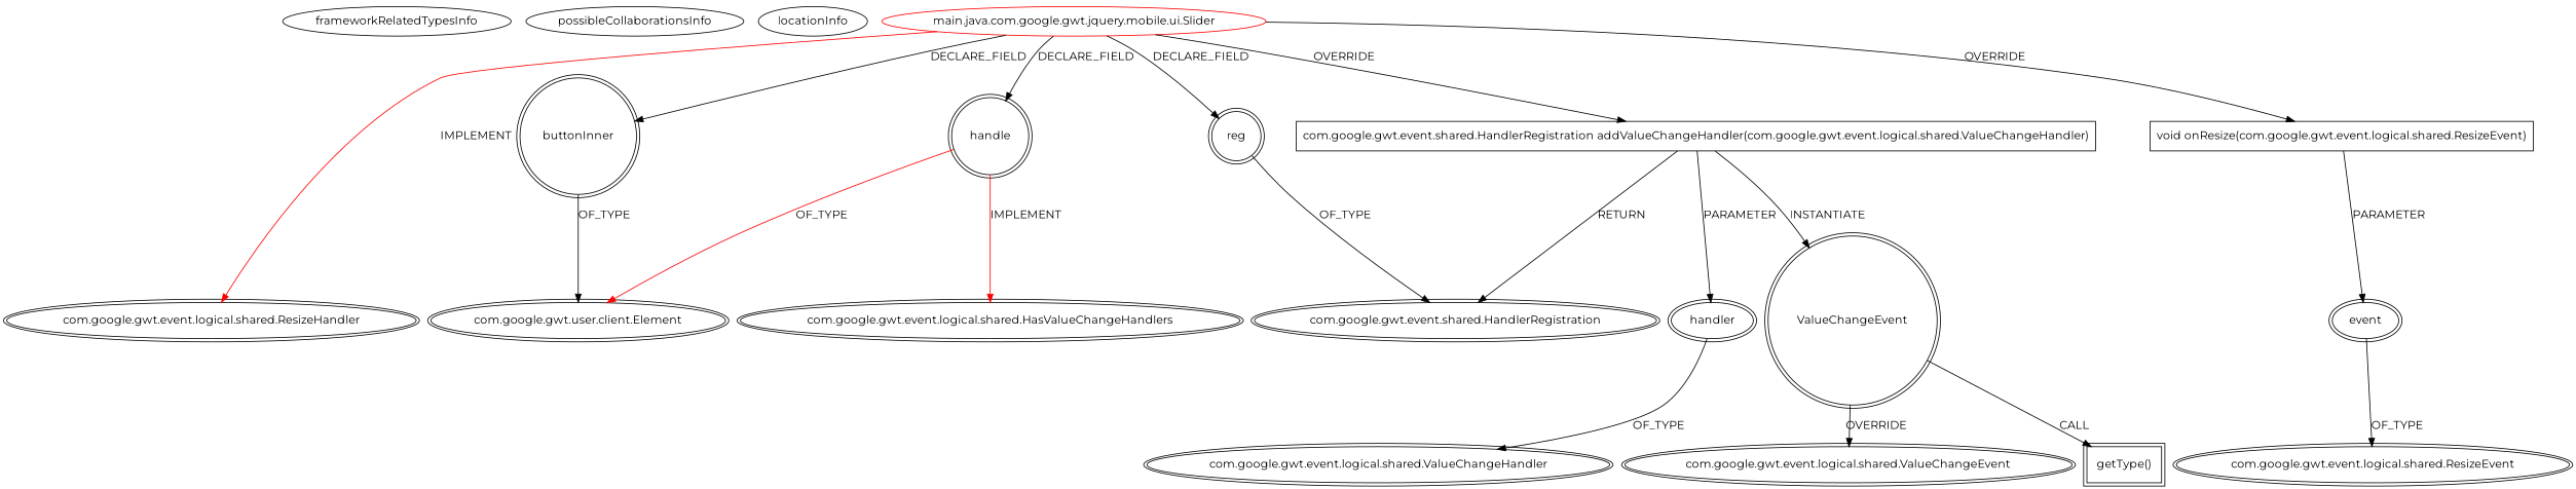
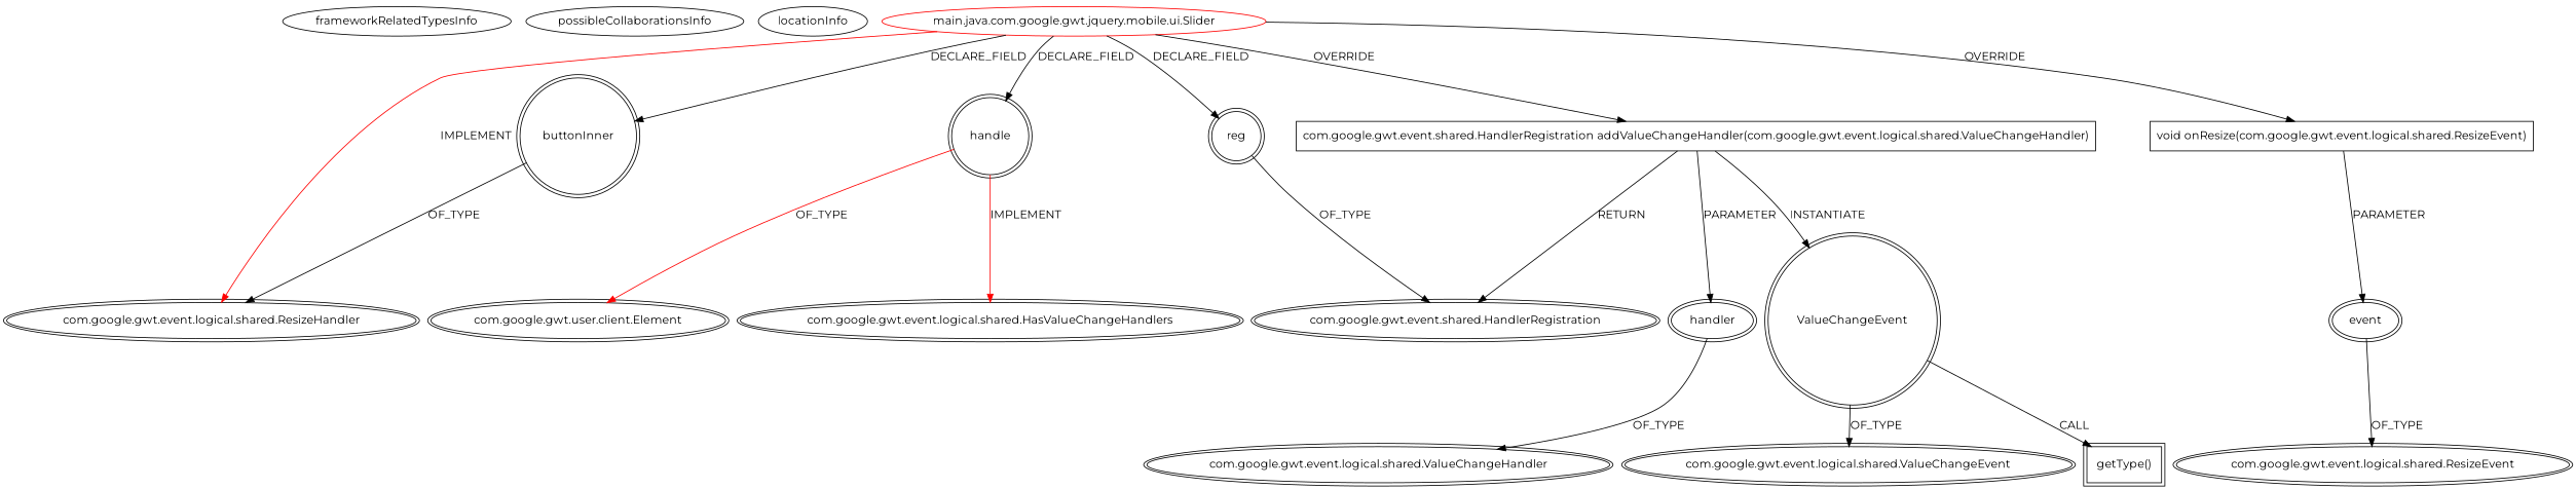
  digraph {
    fontname=Montserrat
    node [fontname=Montserrat isFrameworkType=true vertexType=FRAMEWORK_INTERFACE_TYPE peripheries=2]
    edge [fontname=Montserrat]
    frameworkRelatedTypesInfo [0="com.google.gwt.event.logical.shared.HasValueChangeHandlers" 1="com.google.gwt.event.logical.shared.ResizeHandler" isFrameworkType="" vertexType="" peripheries=""]
    possibleCollaborationsInfo [isFrameworkType="" vertexType="" peripheries=""]
    locationInfo [contextSignature=Slider filePath="/jhudson8-gwt-jquery-ui/gwt-jquery-ui-master/core/gwt-jquery-ui-mobile/src/main/java/com/google/gwt/jquery/mobile/ui/Slider.java" graphId=3169 projectName="jhudson8-gwt-jquery-ui" isFrameworkType="" vertexType="" peripheries=""]
    n4 [color=red isFrameworkType=false label="main.java.com.google.gwt.jquery.mobile.ui.Slider" vertexType=ROOT_CLIENT_CLASS_DECLARATION peripheries=""]
    n5 [label="com.google.gwt.event.logical.shared.ResizeHandler"]
    n6 [label=buttonInner shape=circle vertexType=FIELD_DECLARATION]
    n7 [label=handle shape=circle vertexType=FIELD_DECLARATION]
    n8 [label=reg shape=circle vertexType=FIELD_DECLARATION]
    n9 [isFrameworkType=false label="com.google.gwt.event.shared.HandlerRegistration addValueChangeHandler(com.google.gwt.event.logical.shared.ValueChangeHandler)" shape=box vertexType=OVERRIDING_METHOD_DECLARATION peripheries=""]
    n10 [isFrameworkType=false label="void onResize(com.google.gwt.event.logical.shared.ResizeEvent)" shape=box vertexType=OVERRIDING_METHOD_DECLARATION peripheries=""]
    n11 [label="com.google.gwt.event.logical.shared.HasValueChangeHandlers"]
    n12 [label="com.google.gwt.user.client.Element" vertexType=FRAMEWORK_CLASS_TYPE]
    n13 [label="com.google.gwt.event.shared.HandlerRegistration"]
    n14 [label=handler vertexType=PARAMETER_DECLARATION]
    n15 [label=ValueChangeEvent shape=circle vertexType=VARIABLE_EXPRESION]
    n16 [label=event vertexType=PARAMETER_DECLARATION]
    n17 [label="com.google.gwt.event.logical.shared.ValueChangeHandler"]
    n18 [label="com.google.gwt.event.logical.shared.ValueChangeEvent" vertexType=FRAMEWORK_CLASS_TYPE]
    n19 [label="getType()" shape=box vertexType=INSIDE_CALL]
    n20 [label="com.google.gwt.event.logical.shared.ResizeEvent" vertexType=FRAMEWORK_CLASS_TYPE]
    n4 -> n5 [color=red label=IMPLEMENT]
    n4 -> n6 [label=DECLARE_FIELD]
    n4 -> n7 [label=DECLARE_FIELD]
    n4 -> n8 [label=DECLARE_FIELD]
    n4 -> n9 [label=OVERRIDE]
    n4 -> n10 [label=OVERRIDE]
-   n6 -> n12 [label=OF_TYPE]
+   n6 -> n5 [label=OF_TYPE]
    n7 -> n11 [color=red label=IMPLEMENT]
    n7 -> n12 [color=red label=OF_TYPE]
    n8 -> n13 [label=OF_TYPE]
    n9 -> n13 [label=RETURN]
    n9 -> n14 [label=PARAMETER]
    n9 -> n15 [label=INSTANTIATE]
    n10 -> n16 [label=PARAMETER]
    n14 -> n17 [label=OF_TYPE]
-   n15 -> n18 [label=OVERRIDE]
+   n15 -> n18 [label=OF_TYPE]
    n15 -> n19 [label=CALL]
    n16 -> n20 [label=OF_TYPE]
  }
